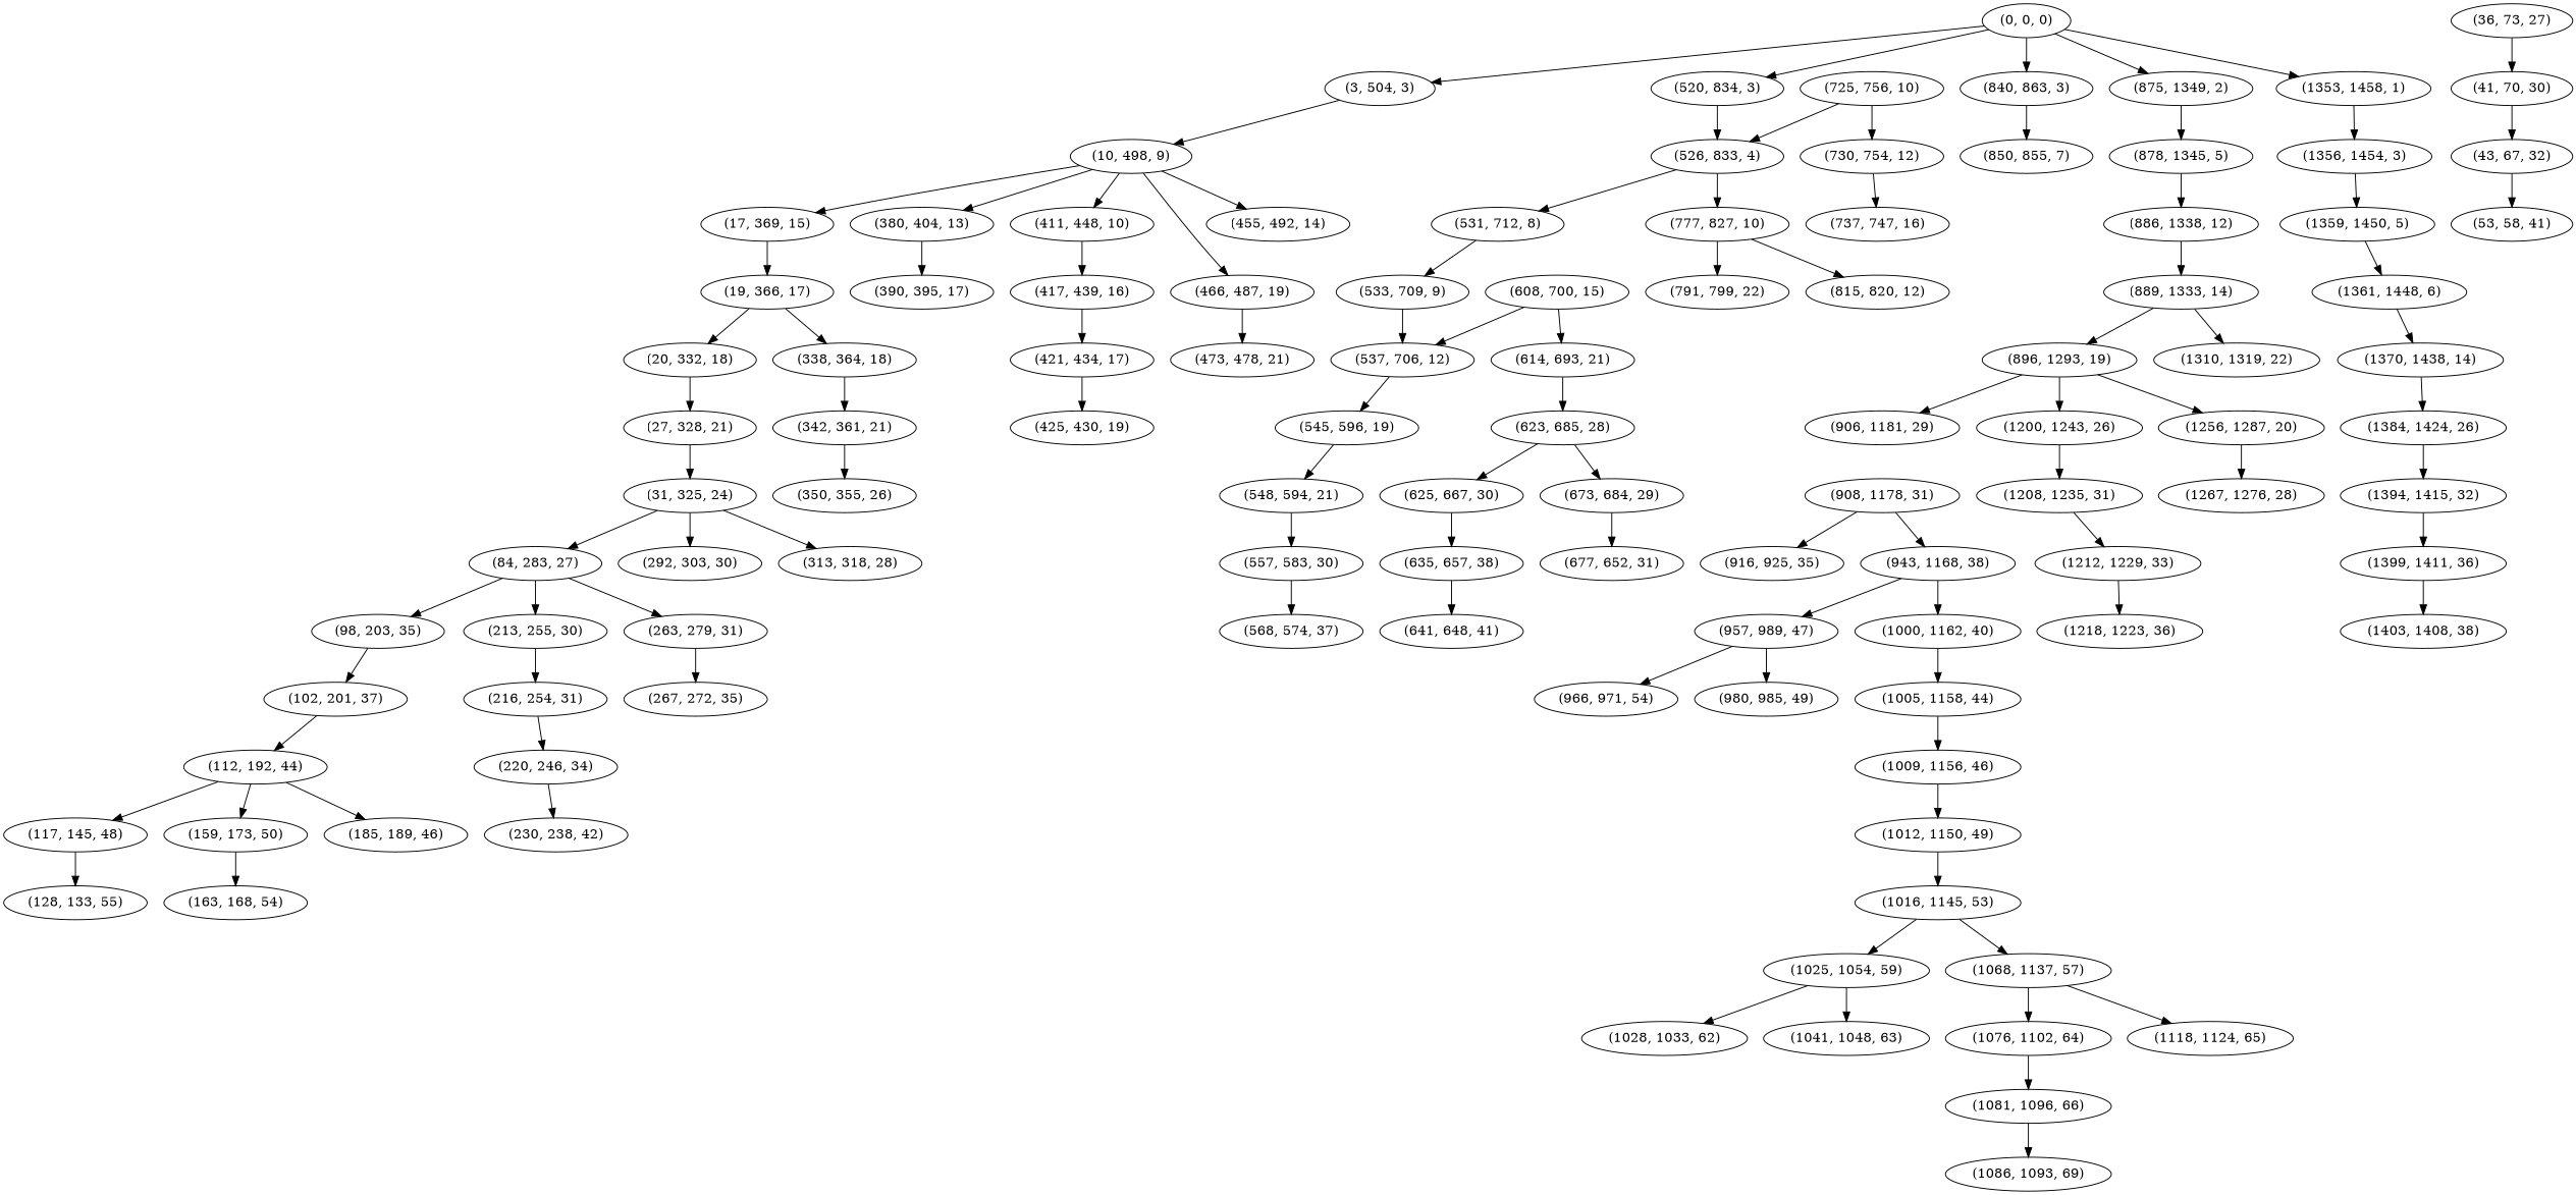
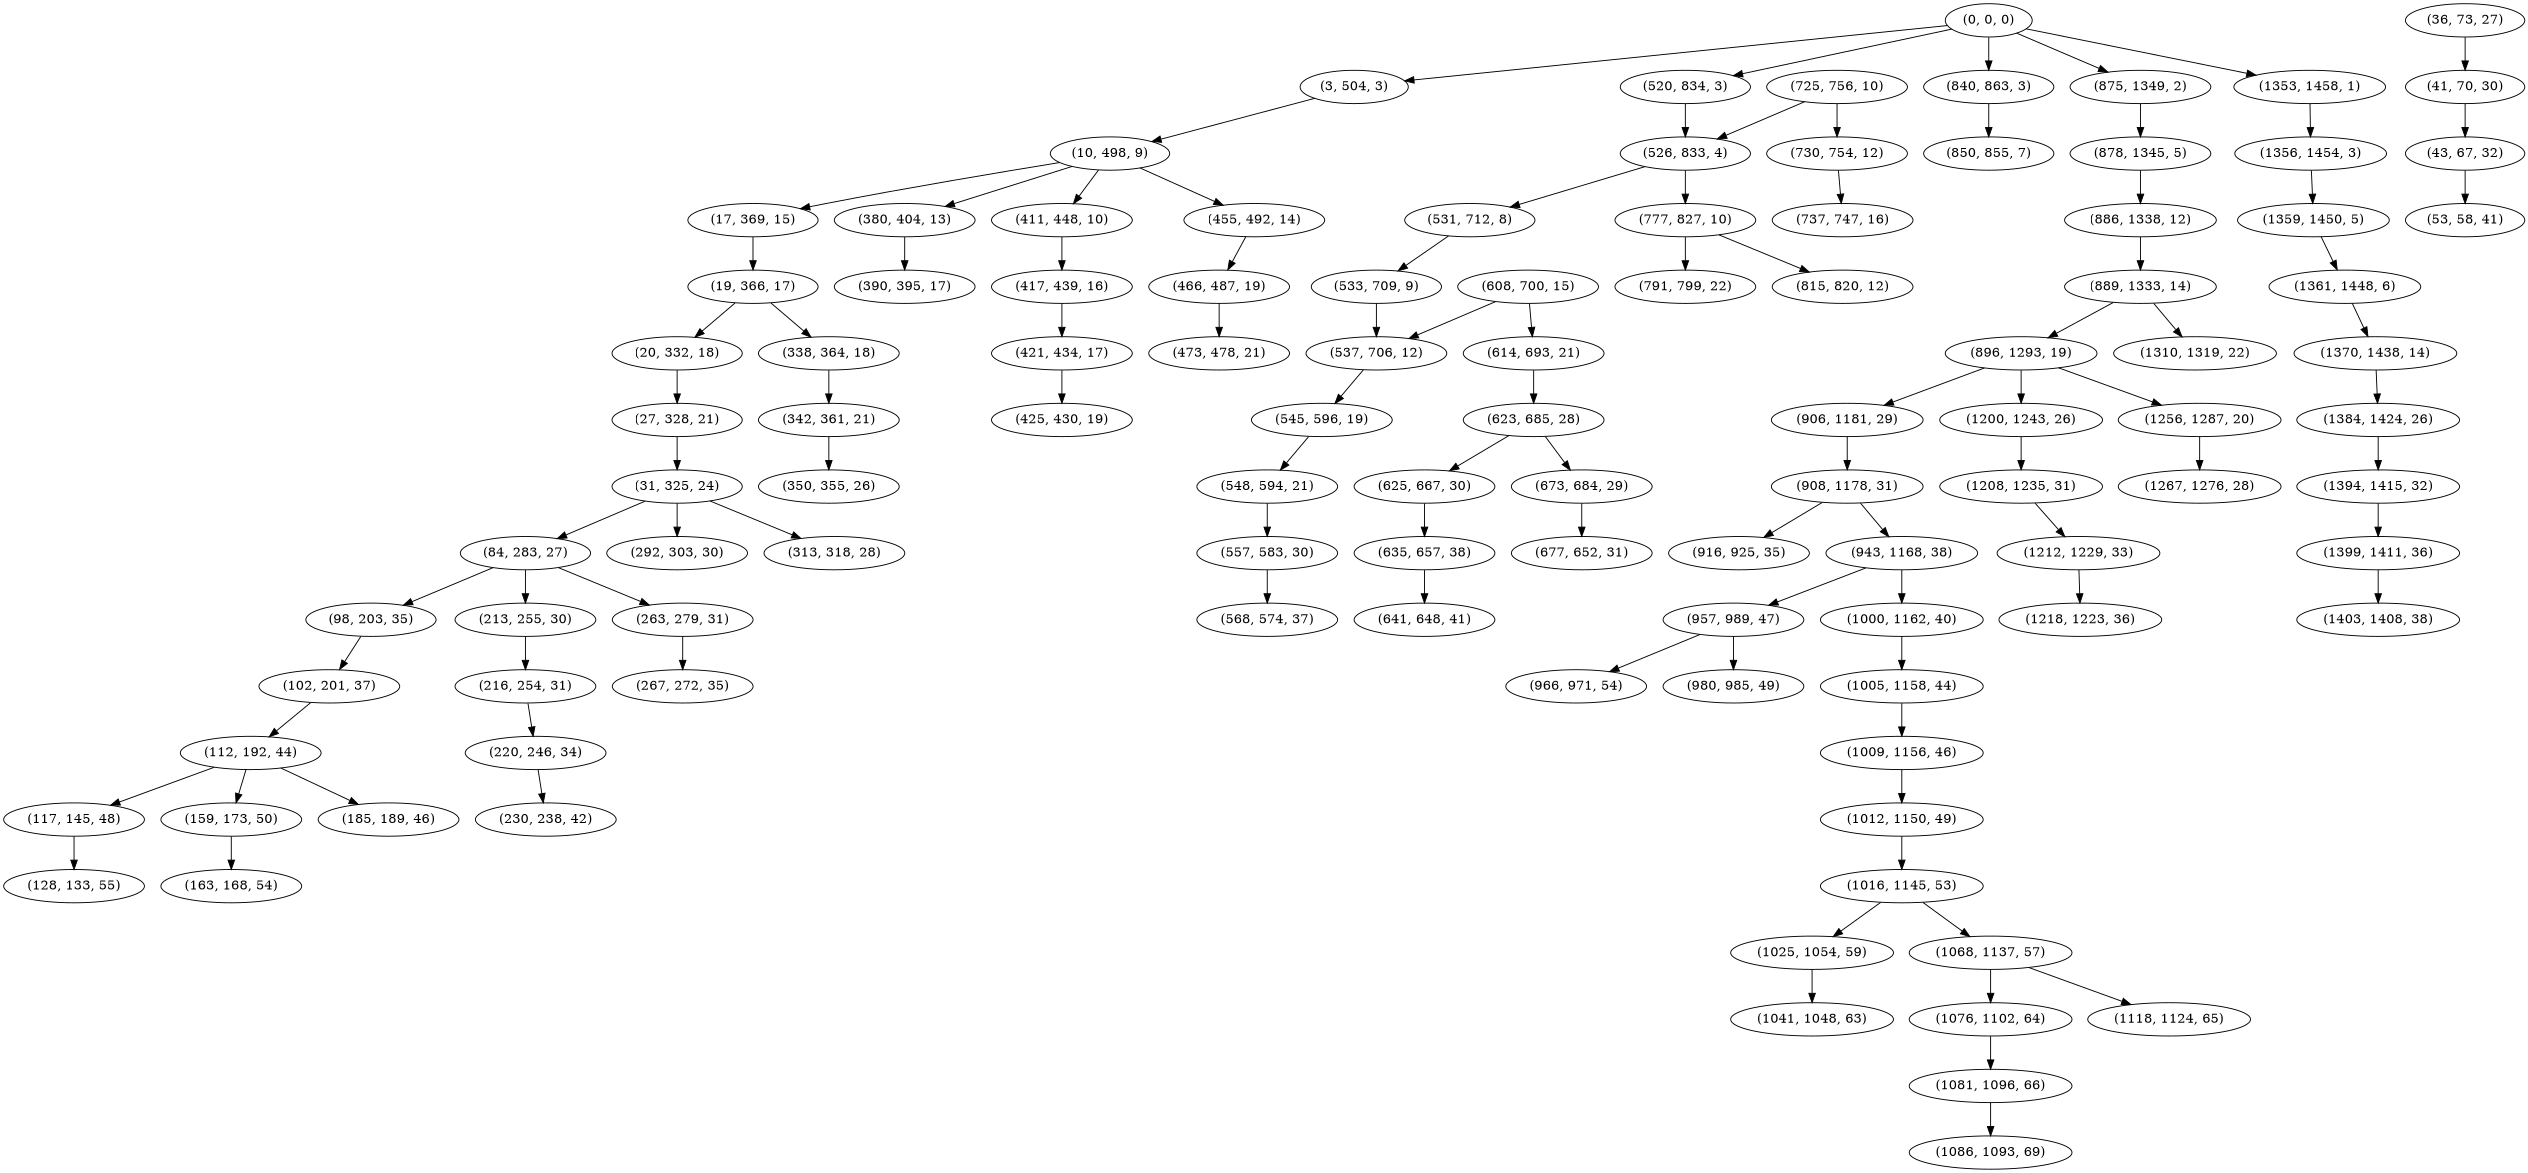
  digraph {
    "(0, 0, 0)"
    "(3, 504, 3)"
    "(520, 834, 3)"
    "(840, 863, 3)"
    "(875, 1349, 2)"
    "(1353, 1458, 1)"
    "(10, 498, 9)"
    "(526, 833, 4)"
    "(850, 855, 7)"
    "(878, 1345, 5)"
    "(1356, 1454, 3)"
    "(17, 369, 15)"
    "(380, 404, 13)"
    "(411, 448, 10)"
    "(455, 492, 14)"
    "(19, 366, 17)"
    "(390, 395, 17)"
    "(417, 439, 16)"
    "(466, 487, 19)"
    "(20, 332, 18)"
    "(338, 364, 18)"
    "(27, 328, 21)"
    "(342, 361, 21)"
    "(31, 325, 24)"
    "(84, 283, 27)"
    "(292, 303, 30)"
    "(313, 318, 28)"
    "(36, 73, 27)"
    "(41, 70, 30)"
    "(98, 203, 35)"
    "(213, 255, 30)"
    "(263, 279, 31)"
    "(43, 67, 32)"
    "(53, 58, 41)"
    "(102, 201, 37)"
    "(216, 254, 31)"
    "(267, 272, 35)"
    "(112, 192, 44)"
    "(117, 145, 48)"
    "(159, 173, 50)"
    "(185, 189, 46)"
    "(128, 133, 55)"
    "(163, 168, 54)"
    "(220, 246, 34)"
    "(230, 238, 42)"
    "(350, 355, 26)"
    "(421, 434, 17)"
    "(425, 430, 19)"
    "(473, 478, 21)"
    "(531, 712, 8)"
    "(777, 827, 10)"
    "(533, 709, 9)"
    "(725, 756, 10)"
    "(730, 754, 12)"
    "(791, 799, 22)"
    "(815, 820, 12)"
    "(537, 706, 12)"
    "(545, 596, 19)"
    "(548, 594, 21)"
    "(608, 700, 15)"
    "(614, 693, 21)"
    "(557, 583, 30)"
    "(568, 574, 37)"
    "(623, 685, 28)"
    "(625, 667, 30)"
    "(673, 684, 29)"
    "(635, 657, 38)"
    n68 [label="(677, 652, 31)"]
    "(641, 648, 41)"
    "(737, 747, 16)"
    "(886, 1338, 12)"
    "(889, 1333, 14)"
    "(896, 1293, 19)"
    "(1310, 1319, 22)"
    "(906, 1181, 29)"
    "(1200, 1243, 26)"
    "(1256, 1287, 20)"
    "(908, 1178, 31)"
    "(1208, 1235, 31)"
    "(1267, 1276, 28)"
    "(916, 925, 35)"
    "(943, 1168, 38)"
    "(957, 989, 47)"
    "(1000, 1162, 40)"
    "(966, 971, 54)"
    "(980, 985, 49)"
    "(1005, 1158, 44)"
    "(1009, 1156, 46)"
    "(1012, 1150, 49)"
    "(1016, 1145, 53)"
    "(1025, 1054, 59)"
    "(1068, 1137, 57)"
-   "(1028, 1033, 62)"
    "(1041, 1048, 63)"
    "(1076, 1102, 64)"
    "(1118, 1124, 65)"
    "(1081, 1096, 66)"
    "(1086, 1093, 69)"
    "(1212, 1229, 33)"
    "(1218, 1223, 36)"
    "(1359, 1450, 5)"
    "(1361, 1448, 6)"
    "(1370, 1438, 14)"
    "(1384, 1424, 26)"
    "(1394, 1415, 32)"
    "(1399, 1411, 36)"
    "(1403, 1408, 38)"
    "(0, 0, 0)" -> "(3, 504, 3)"
    "(0, 0, 0)" -> "(520, 834, 3)"
    "(0, 0, 0)" -> "(840, 863, 3)"
    "(0, 0, 0)" -> "(875, 1349, 2)"
    "(0, 0, 0)" -> "(1353, 1458, 1)"
    "(3, 504, 3)" -> "(10, 498, 9)"
    "(520, 834, 3)" -> "(526, 833, 4)"
    "(840, 863, 3)" -> "(850, 855, 7)"
    "(875, 1349, 2)" -> "(878, 1345, 5)"
    "(1353, 1458, 1)" -> "(1356, 1454, 3)"
    "(10, 498, 9)" -> "(17, 369, 15)"
    "(10, 498, 9)" -> "(380, 404, 13)"
    "(10, 498, 9)" -> "(411, 448, 10)"
    "(10, 498, 9)" -> "(455, 492, 14)"
    "(526, 833, 4)" -> "(531, 712, 8)"
    "(526, 833, 4)" -> "(777, 827, 10)"
    "(878, 1345, 5)" -> "(886, 1338, 12)"
    "(1356, 1454, 3)" -> "(1359, 1450, 5)"
    "(17, 369, 15)" -> "(19, 366, 17)"
    "(380, 404, 13)" -> "(390, 395, 17)"
    "(411, 448, 10)" -> "(417, 439, 16)"
-   "(10, 498, 9)" -> "(466, 487, 19)"
+   "(455, 492, 14)" -> "(466, 487, 19)"
    "(19, 366, 17)" -> "(20, 332, 18)"
    "(19, 366, 17)" -> "(338, 364, 18)"
    "(417, 439, 16)" -> "(421, 434, 17)"
    "(466, 487, 19)" -> "(473, 478, 21)"
    "(20, 332, 18)" -> "(27, 328, 21)"
    "(338, 364, 18)" -> "(342, 361, 21)"
    "(27, 328, 21)" -> "(31, 325, 24)"
    "(342, 361, 21)" -> "(350, 355, 26)"
    "(31, 325, 24)" -> "(84, 283, 27)"
    "(31, 325, 24)" -> "(292, 303, 30)"
    "(31, 325, 24)" -> "(313, 318, 28)"
    "(84, 283, 27)" -> "(98, 203, 35)"
    "(84, 283, 27)" -> "(213, 255, 30)"
    "(84, 283, 27)" -> "(263, 279, 31)"
    "(36, 73, 27)" -> "(41, 70, 30)"
    "(41, 70, 30)" -> "(43, 67, 32)"
    "(98, 203, 35)" -> "(102, 201, 37)"
    "(213, 255, 30)" -> "(216, 254, 31)"
    "(263, 279, 31)" -> "(267, 272, 35)"
    "(43, 67, 32)" -> "(53, 58, 41)"
    "(102, 201, 37)" -> "(112, 192, 44)"
    "(216, 254, 31)" -> "(220, 246, 34)"
    "(112, 192, 44)" -> "(117, 145, 48)"
    "(112, 192, 44)" -> "(159, 173, 50)"
    "(112, 192, 44)" -> "(185, 189, 46)"
    "(117, 145, 48)" -> "(128, 133, 55)"
    "(159, 173, 50)" -> "(163, 168, 54)"
    "(220, 246, 34)" -> "(230, 238, 42)"
    "(421, 434, 17)" -> "(425, 430, 19)"
    "(531, 712, 8)" -> "(533, 709, 9)"
    "(777, 827, 10)" -> "(791, 799, 22)"
    "(777, 827, 10)" -> "(815, 820, 12)"
    "(533, 709, 9)" -> "(537, 706, 12)"
    "(725, 756, 10)" -> "(526, 833, 4)"
    "(725, 756, 10)" -> "(730, 754, 12)"
    "(730, 754, 12)" -> "(737, 747, 16)"
    "(537, 706, 12)" -> "(545, 596, 19)"
    "(545, 596, 19)" -> "(548, 594, 21)"
    "(548, 594, 21)" -> "(557, 583, 30)"
    "(608, 700, 15)" -> "(537, 706, 12)"
    "(608, 700, 15)" -> "(614, 693, 21)"
    "(614, 693, 21)" -> "(623, 685, 28)"
    "(557, 583, 30)" -> "(568, 574, 37)"
    "(623, 685, 28)" -> "(625, 667, 30)"
    "(623, 685, 28)" -> "(673, 684, 29)"
    "(625, 667, 30)" -> "(635, 657, 38)"
    "(673, 684, 29)" -> n68
    "(635, 657, 38)" -> "(641, 648, 41)"
    "(886, 1338, 12)" -> "(889, 1333, 14)"
    "(889, 1333, 14)" -> "(896, 1293, 19)"
    "(889, 1333, 14)" -> "(1310, 1319, 22)"
    "(896, 1293, 19)" -> "(906, 1181, 29)"
    "(896, 1293, 19)" -> "(1200, 1243, 26)"
    "(896, 1293, 19)" -> "(1256, 1287, 20)"
+   "(906, 1181, 29)" -> "(908, 1178, 31)"
    "(1200, 1243, 26)" -> "(1208, 1235, 31)"
    "(1256, 1287, 20)" -> "(1267, 1276, 28)"
    "(908, 1178, 31)" -> "(916, 925, 35)"
    "(908, 1178, 31)" -> "(943, 1168, 38)"
    "(1208, 1235, 31)" -> "(1212, 1229, 33)"
    "(943, 1168, 38)" -> "(957, 989, 47)"
    "(943, 1168, 38)" -> "(1000, 1162, 40)"
    "(957, 989, 47)" -> "(966, 971, 54)"
    "(957, 989, 47)" -> "(980, 985, 49)"
    "(1000, 1162, 40)" -> "(1005, 1158, 44)"
    "(1005, 1158, 44)" -> "(1009, 1156, 46)"
    "(1009, 1156, 46)" -> "(1012, 1150, 49)"
    "(1012, 1150, 49)" -> "(1016, 1145, 53)"
    "(1016, 1145, 53)" -> "(1025, 1054, 59)"
    "(1016, 1145, 53)" -> "(1068, 1137, 57)"
-   "(1025, 1054, 59)" -> "(1028, 1033, 62)"
    "(1025, 1054, 59)" -> "(1041, 1048, 63)"
    "(1068, 1137, 57)" -> "(1076, 1102, 64)"
    "(1068, 1137, 57)" -> "(1118, 1124, 65)"
    "(1076, 1102, 64)" -> "(1081, 1096, 66)"
    "(1081, 1096, 66)" -> "(1086, 1093, 69)"
    "(1212, 1229, 33)" -> "(1218, 1223, 36)"
    "(1359, 1450, 5)" -> "(1361, 1448, 6)"
    "(1361, 1448, 6)" -> "(1370, 1438, 14)"
    "(1370, 1438, 14)" -> "(1384, 1424, 26)"
    "(1384, 1424, 26)" -> "(1394, 1415, 32)"
    "(1394, 1415, 32)" -> "(1399, 1411, 36)"
    "(1399, 1411, 36)" -> "(1403, 1408, 38)"
  }
